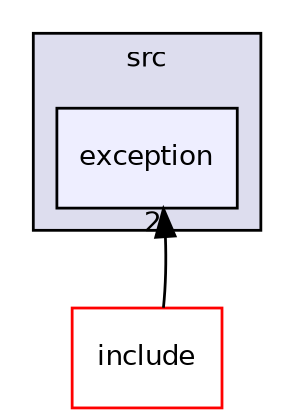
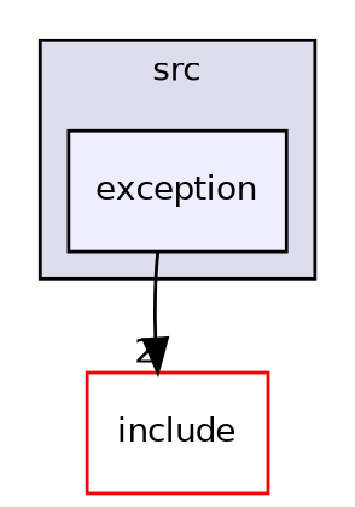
  digraph {
    compound=true
    node [fontname=Helvetica fontsize=10 shape=box style=filled]
    n1 [fillcolor="#eeeeff" label=exception pencolor=black]
    n2 [color=red fillcolor=white label=include]
    subgraph cluster_1 {
      bgcolor="#ddddee"
      fontname=Helvetica
      fontsize=10
      label=src
      pencolor=black
      n1
    }
-   n2 -> n1 [headlabel=2 labeldistance=1.5 labelfontname=Helvetica labelfontsize=10]
+   n1 -> n2 [headlabel=2 labeldistance=1.5 labelfontname=Helvetica labelfontsize=10]
  }
